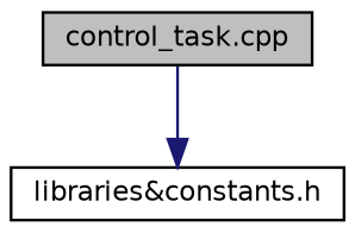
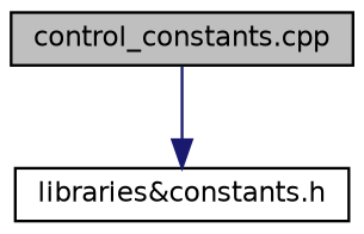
  digraph {
    node [color=black fontname=Helvetica fontsize=10 shape=record style=filled]
-   n1 [fillcolor=grey75 fontcolor=black height=0.2 label="control_task.cpp" width=0.4]
+   n1 [fillcolor=grey75 fontcolor=black height=0.2 label="control_constants.cpp" width=0.4]
    n2 [fillcolor=white height=0.2 label="libraries&constants.h" width=0.4]
    n1 -> n2 [color=midnightblue fontname=Helvetica fontsize=10 labelfontname=Helvetica labelfontsize=10 style=solid]
  }
